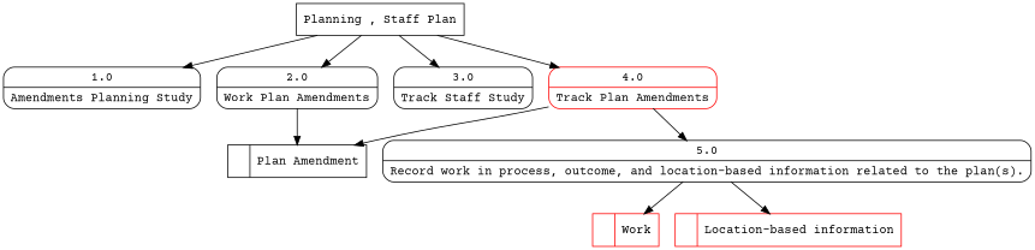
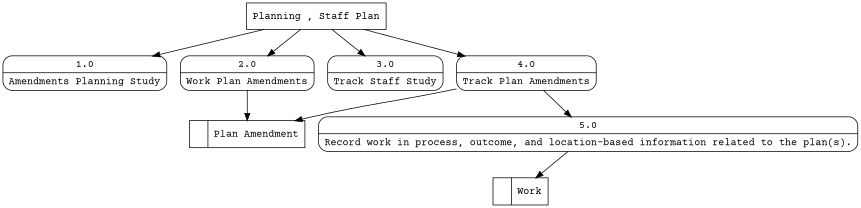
  digraph {
    fontname="Courier Prime"
    node [fontname="Courier Prime" shape=Mrecord]
    edge [fontname="Courier Prime"]
    n1 [label="<f0>  |<f1> Plan Amendment " shape=record]
    n2 [label="Planning , Staff Plan" shape=box]
    n3 [label="{<f0> 1.0|<f1> Amendments Planning Study }"]
    n4 [label="{<f0> 2.0|<f1> Work Plan Amendments }"]
    n5 [label="{<f0> 3.0|<f1> Track Staff Study }"]
-   n6 [label="{<f0> 4.0|<f1> Track Plan Amendments }" color=red]
+   n6 [label="{<f0> 4.0|<f1> Track Plan Amendments }"]
    n7 [label="{<f0> 5.0|<f1> Record work in process, outcome, and location-based information related to the plan(s). }"]
-   n8 [color=red label="<f0>  |<f1> Work " shape=record]
-   n9 [color=red label="<f0>  |<f1> Location-based information " shape=record]
+   n8 [color=black label="<f0>  |<f1> Work " shape=record]
    n2 -> n3
    n2 -> n4
    n2 -> n5
    n2 -> n6
    n4 -> n1
    n6 -> n1
    n6 -> n7
    n7 -> n8
-   n7 -> n9
  }
